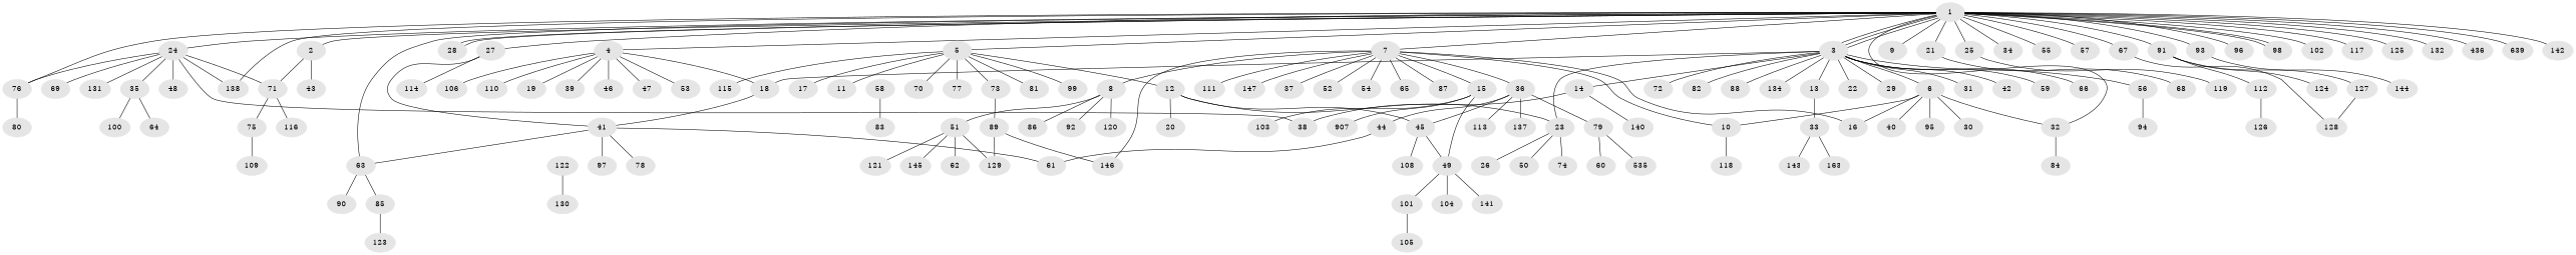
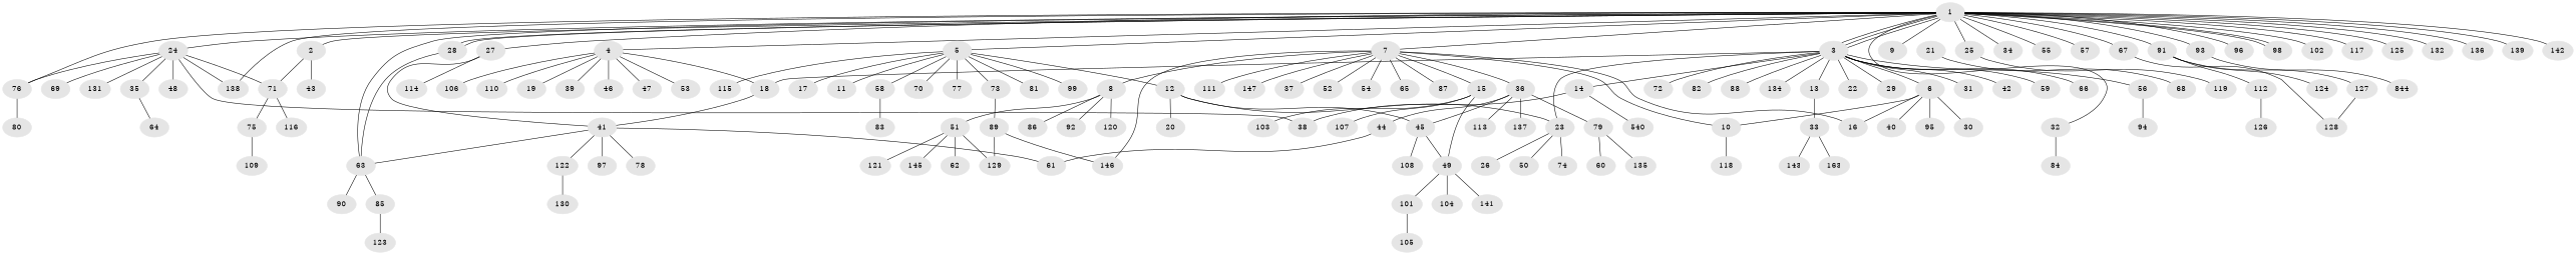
  graph {
    node [color=gray90 style=filled]
    1
    2
    3
    4
    5
    7
    9
    21
    24
    25
    27
    28
    32
    34
    55
    57
    63
    67
    76
    91
    93
    96
    98
    102
    117
    125
    132
-   136 [label=436]
+   136
    138
-   139 [label=639]
+   139
    142
    71
    43
    6
    13
    14
    18
    22
    23
    29
    31
    42
    56
    59
    66
    72
    82
    88
    134
    19
    39
    46
    47
    53
    106
    110
    11
    12
    17
    58
    70
    73
    77
    81
    99
    115
    10
    16
    8
    15
    36
    37
    52
    54
    65
    87
    111
    146
    147
    68
    38
    35
    48
    69
    131
    119
    41
    114
    84
    85
    90
    128
    80
    112
    124
    127
-   144
+   144 [label=844]
    75
    116
    30
    40
    95
    33
-   140
+   140 [label=540]
    26
    50
    74
    94
    20
    45
    83
    89
    118
    51
    86
    92
    120
    49
    103
-   107 [label=907]
+   107
    44
    79
    113
    137
    62
    121
    129
    145
    108
    n130 [label=163]
    143
    101
    104
    141
    61
    78
    97
    122
    64
-   100
    60
-   135 [label=535]
+   135
    130
    105
    123
    109
    126
    1 -- 2
    1 -- 3
    1 -- 3
    1 -- 3
    1 -- 4
    1 -- 5
    1 -- 7
    1 -- 9
-   1 -- 21
    1 -- 24
    1 -- 25
    1 -- 27
    1 -- 28
    1 -- 28
    1 -- 32
    1 -- 34
    1 -- 55
    1 -- 57
    1 -- 63
    1 -- 67
    1 -- 76
    1 -- 91
    1 -- 93
    1 -- 96
    1 -- 98
    1 -- 98
    1 -- 102
    1 -- 117
    1 -- 125
    1 -- 132
    1 -- 136
    1 -- 138
    1 -- 139
    1 -- 142
    2 -- 71
    2 -- 43
    3 -- 6
    3 -- 13
    3 -- 14
    3 -- 18
    3 -- 22
    3 -- 23
    3 -- 29
    3 -- 31
    3 -- 42
    3 -- 56
    3 -- 59
    3 -- 66
    3 -- 72
    3 -- 82
    3 -- 88
    3 -- 134
    4 -- 18
    4 -- 19
    4 -- 39
    4 -- 46
    4 -- 47
    4 -- 53
    4 -- 106
    4 -- 110
    5 -- 11
    5 -- 12
    5 -- 17
+   5 -- 58
    5 -- 70
    5 -- 73
    5 -- 77
    5 -- 81
    5 -- 99
    5 -- 115
    7 -- 10
    7 -- 16
    7 -- 8
    7 -- 15
    7 -- 36
    7 -- 37
    7 -- 52
    7 -- 54
    7 -- 65
    7 -- 87
    7 -- 111
    7 -- 146
    7 -- 147
    21 -- 68
    24 -- 76
    24 -- 138
    24 -- 71
    24 -- 38
    24 -- 35
    24 -- 48
    24 -- 69
    24 -- 131
    25 -- 119
    27 -- 41
    27 -- 114
+   28 -- 63
    32 -- 84
    63 -- 85
    63 -- 90
    67 -- 128
    76 -- 80
    91 -- 112
    91 -- 124
    91 -- 127
    93 -- 144
    71 -- 75
    71 -- 116
-   6 -- 32
    6 -- 10
    6 -- 16
    6 -- 30
    6 -- 40
    6 -- 95
    13 -- 33
    14 -- 38
    14 -- 140
    18 -- 41
    23 -- 26
    23 -- 50
    23 -- 74
    56 -- 94
    12 -- 23
    12 -- 20
    12 -- 45
    58 -- 83
    73 -- 89
    10 -- 118
    8 -- 51
    8 -- 86
    8 -- 92
    8 -- 120
    15 -- 49
    15 -- 103
    15 -- 107
    36 -- 45
    36 -- 44
    36 -- 79
    36 -- 113
    36 -- 137
    35 -- 64
-   35 -- 100
    41 -- 63
    41 -- 61
    41 -- 78
    41 -- 97
+   41 -- 122
    85 -- 123
    112 -- 126
    127 -- 128
    75 -- 109
    33 -- n130
    33 -- 143
    45 -- 49
    45 -- 108
    89 -- 146
    89 -- 129
    51 -- 62
    51 -- 121
    51 -- 129
    51 -- 145
    49 -- 101
    49 -- 104
    49 -- 141
    44 -- 61
    79 -- 60
    79 -- 135
    101 -- 105
    122 -- 130
  }
